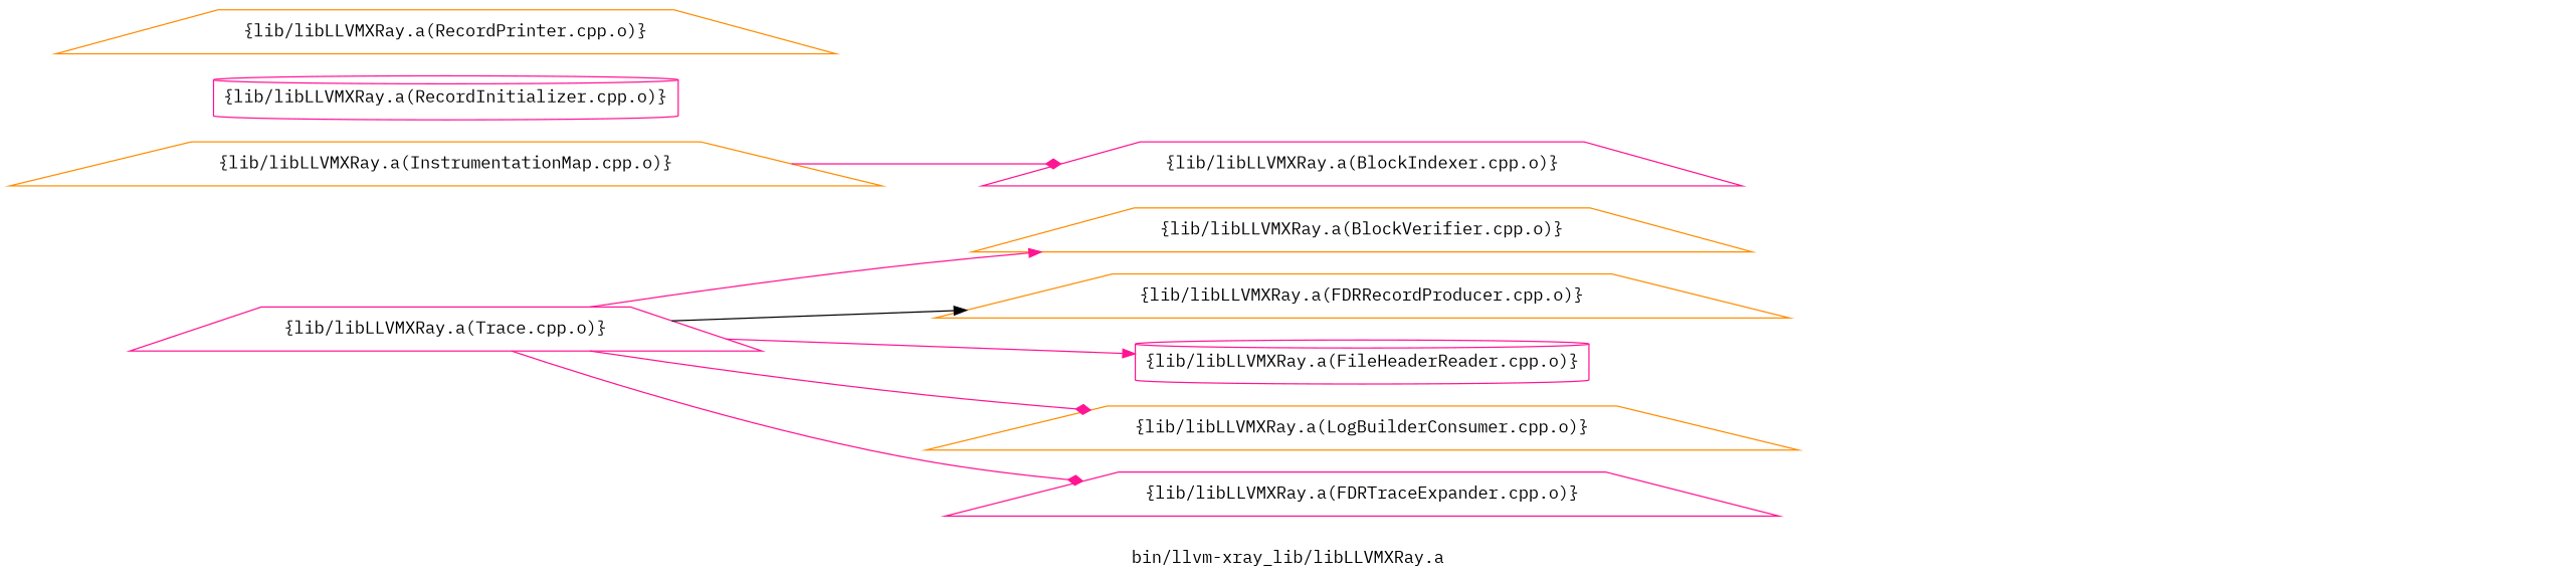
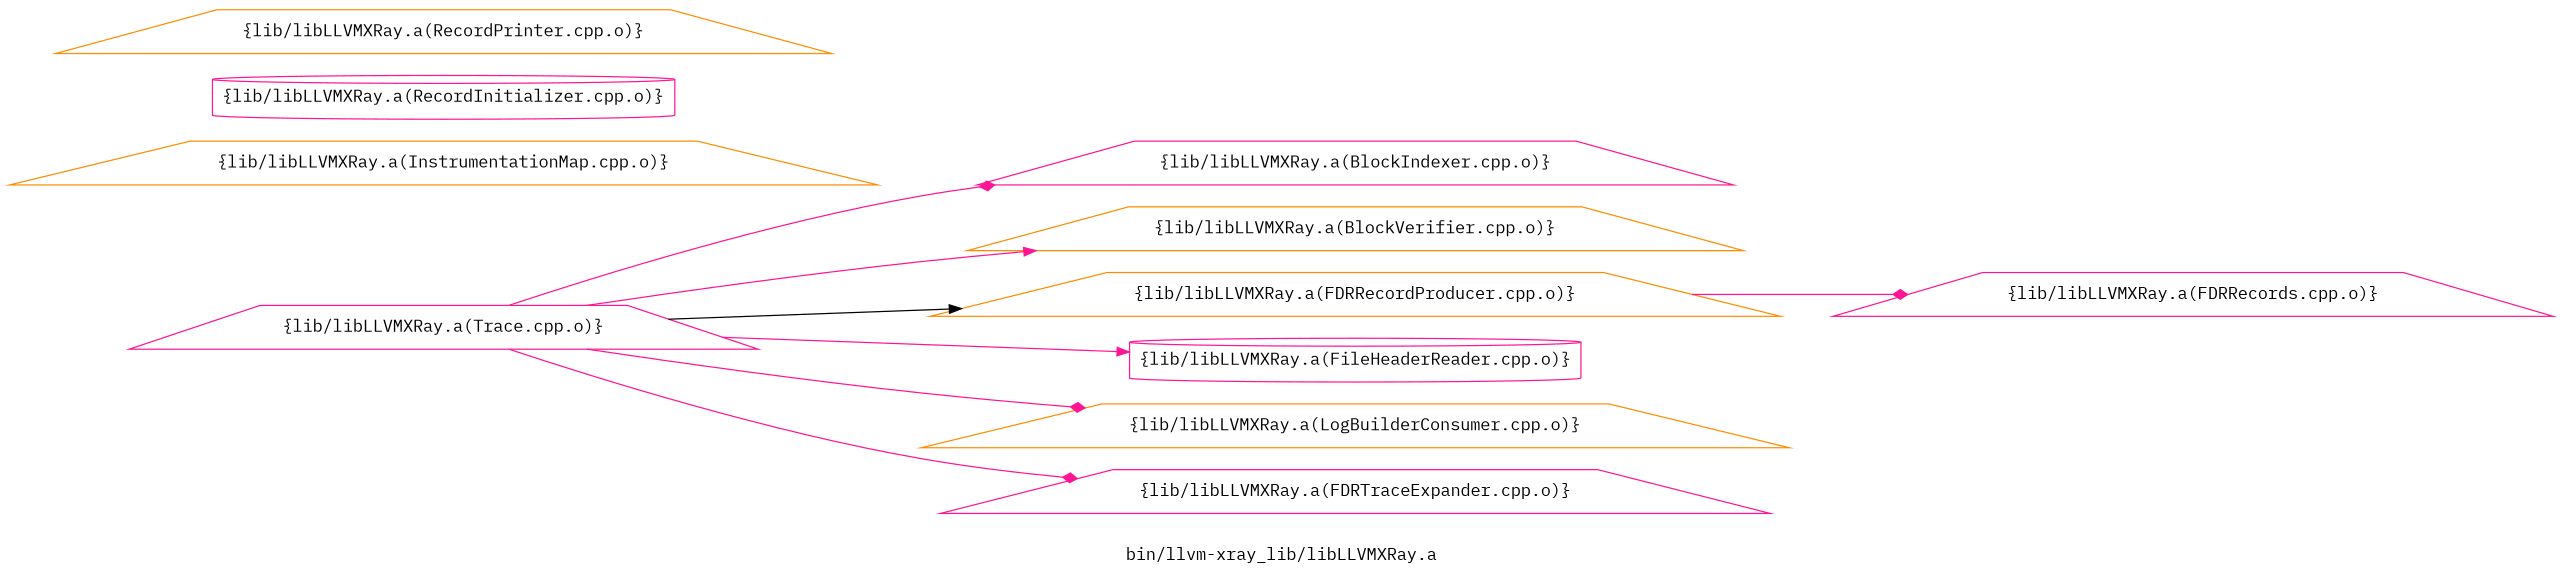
  digraph {
    fontname="IBM Plex Mono"
    label="bin/llvm-xray_lib/libLLVMXRay.a"
    rankdir=LR
    node [color=deeppink fontname="IBM Plex Mono" group=0 shape=trapezium]
    edge [arrowhead=diamond color=deeppink fontname="IBM Plex Mono"]
    n1 [color=darkorange label="{lib/libLLVMXRay.a(InstrumentationMap.cpp.o)}"]
    n2 [label="{lib/libLLVMXRay.a(Trace.cpp.o)}"]
    n3 [label="{lib/libLLVMXRay.a(BlockIndexer.cpp.o)}"]
    n4 [color=darkorange label="{lib/libLLVMXRay.a(BlockVerifier.cpp.o)}"]
    n5 [color=darkorange label="{lib/libLLVMXRay.a(FDRRecordProducer.cpp.o)}"]
    n6 [label="{lib/libLLVMXRay.a(FileHeaderReader.cpp.o)}" shape=cylinder]
    n7 [color=darkorange label="{lib/libLLVMXRay.a(LogBuilderConsumer.cpp.o)}"]
    n8 [label="{lib/libLLVMXRay.a(FDRTraceExpander.cpp.o)}"]
+   n9 [label="{lib/libLLVMXRay.a(FDRRecords.cpp.o)}"]
    n10 [label="{lib/libLLVMXRay.a(RecordInitializer.cpp.o)}" shape=cylinder]
    n11 [color=darkorange label="{lib/libLLVMXRay.a(RecordPrinter.cpp.o)}"]
-   n1 -> n3
+   n2 -> n3
    n2 -> n4 [arrowhead=normal]
    n2 -> n5 [arrowhead=normal color=black]
    n2 -> n6 [arrowhead=normal]
    n2 -> n7
    n2 -> n8
+   n5 -> n9
  }
